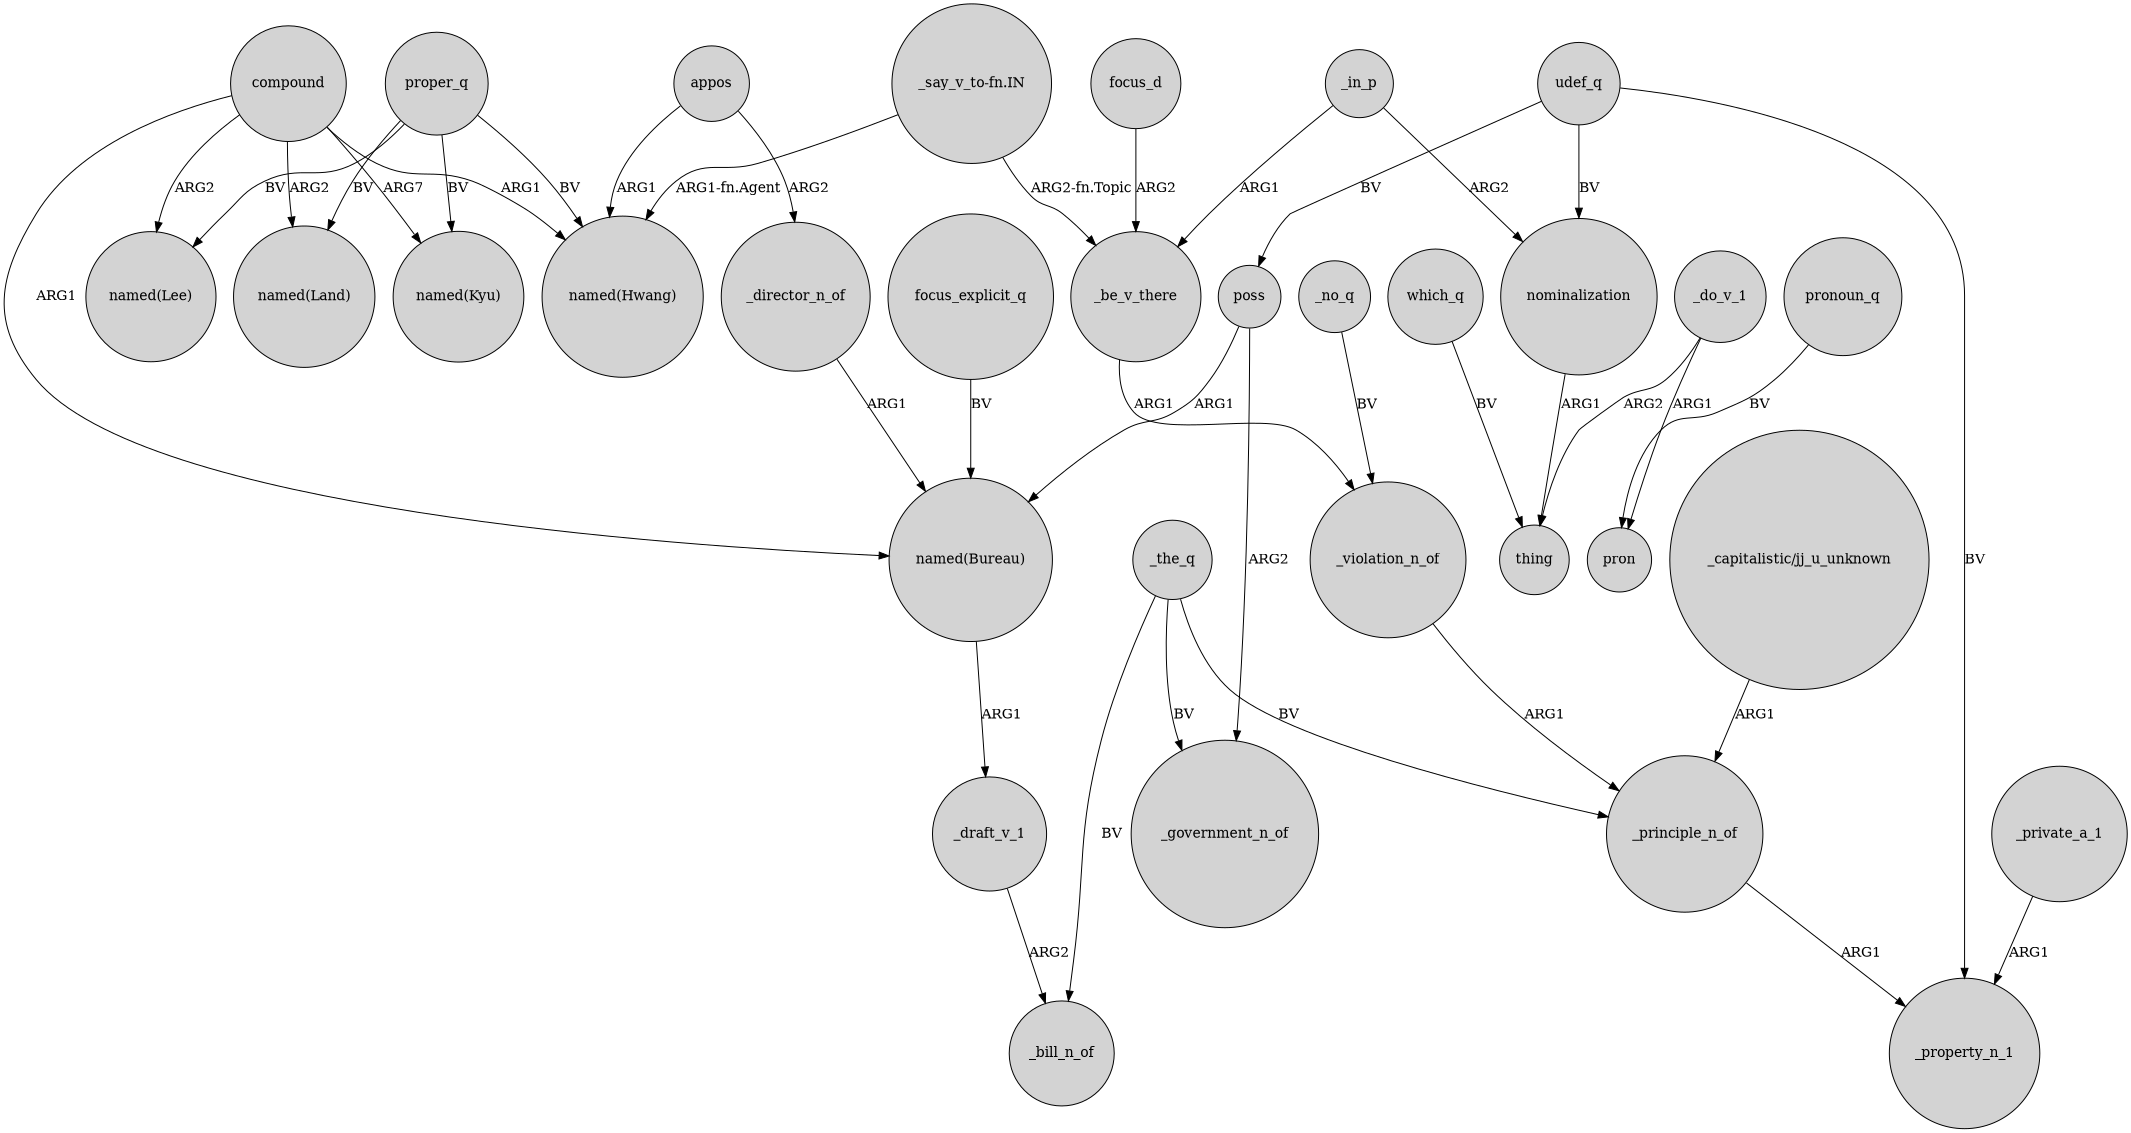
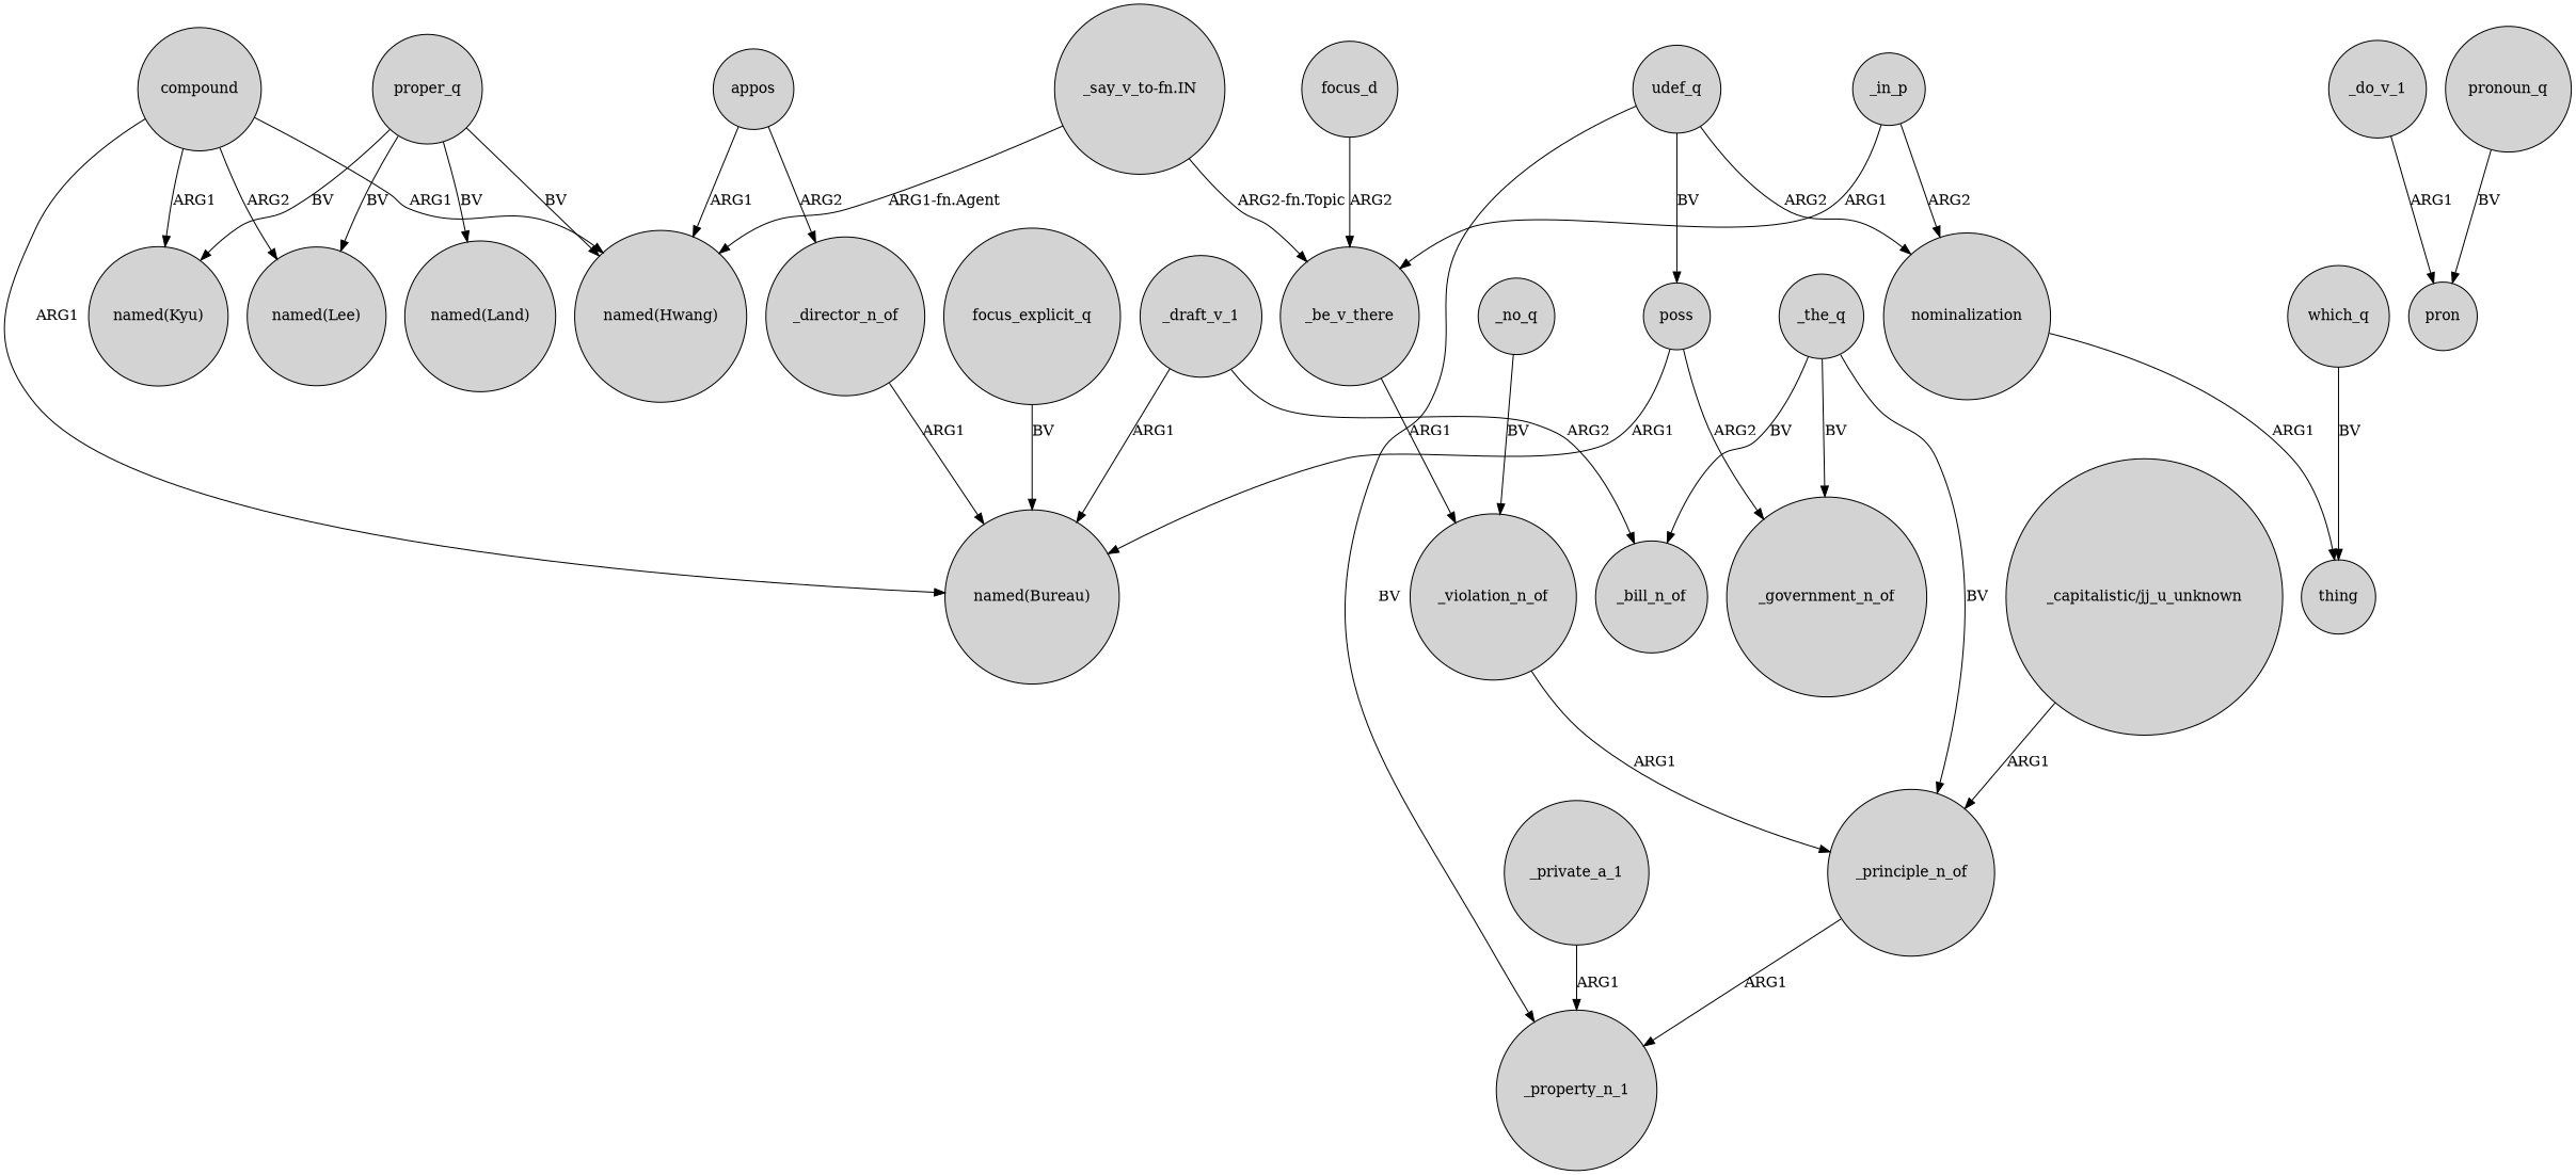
  digraph {
    node [shape=circle style=filled]
    compound
    "named(Lee)"
    "named(Land)"
    "named(Bureau)"
    "named(Hwang)"
    "named(Kyu)"
    _the_q
    _bill_n_of
    _principle_n_of
    _government_n_of
    _property_n_1
    _draft_v_1
    proper_q
    "_capitalistic/jj_u_unknown"
    appos
    _director_n_of
    nominalization
    thing
    _do_v_1
    pron
    _private_a_1
    _be_v_there
    _violation_n_of
    poss
    n25 [label=focus_explicit_q]
    pronoun_q
    "_say_v_to-fn.IN"
    _no_q
    udef_q
    _in_p
    focus_d
    which_q
    compound -> "named(Lee)" [label=ARG2]
-   compound -> "named(Land)" [label=ARG2]
    compound -> "named(Bureau)" [label=ARG1]
    compound -> "named(Hwang)" [label=ARG1]
-   compound -> "named(Kyu)" [label=ARG7]
+   compound -> "named(Kyu)" [label=ARG1]
    _the_q -> _bill_n_of [label=BV]
    _the_q -> _principle_n_of [label=BV]
    _the_q -> _government_n_of [label=BV]
    _principle_n_of -> _property_n_1 [label=ARG1]
-   "named(Bureau)" -> _draft_v_1 [label=ARG1]
+   _draft_v_1 -> "named(Bureau)" [label=ARG1]
    _draft_v_1 -> _bill_n_of [label=ARG2]
    proper_q -> "named(Lee)" [label=BV]
    proper_q -> "named(Land)" [label=BV]
    proper_q -> "named(Hwang)" [label=BV]
    proper_q -> "named(Kyu)" [label=BV]
    "_capitalistic/jj_u_unknown" -> _principle_n_of [label=ARG1]
    appos -> "named(Hwang)" [label=ARG1]
    appos -> _director_n_of [label=ARG2]
    _director_n_of -> "named(Bureau)" [label=ARG1]
    nominalization -> thing [label=ARG1]
-   _do_v_1 -> thing [label=ARG2]
    _do_v_1 -> pron [label=ARG1]
    _private_a_1 -> _property_n_1 [label=ARG1]
    _be_v_there -> _violation_n_of [label=ARG1]
    _violation_n_of -> _principle_n_of [label=ARG1]
    poss -> "named(Bureau)" [label=ARG1]
    poss -> _government_n_of [label=ARG2]
    n25 -> "named(Bureau)" [label=BV]
    pronoun_q -> pron [label=BV]
    "_say_v_to-fn.IN" -> "named(Hwang)" [label="ARG1-fn.Agent"]
    "_say_v_to-fn.IN" -> _be_v_there [label="ARG2-fn.Topic"]
    _no_q -> _violation_n_of [label=BV]
    udef_q -> _property_n_1 [label=BV]
-   udef_q -> nominalization [label=BV]
+   udef_q -> nominalization [label=ARG2]
    udef_q -> poss [label=BV]
    _in_p -> nominalization [label=ARG2]
    _in_p -> _be_v_there [label=ARG1]
    focus_d -> _be_v_there [label=ARG2]
    which_q -> thing [label=BV]
  }
